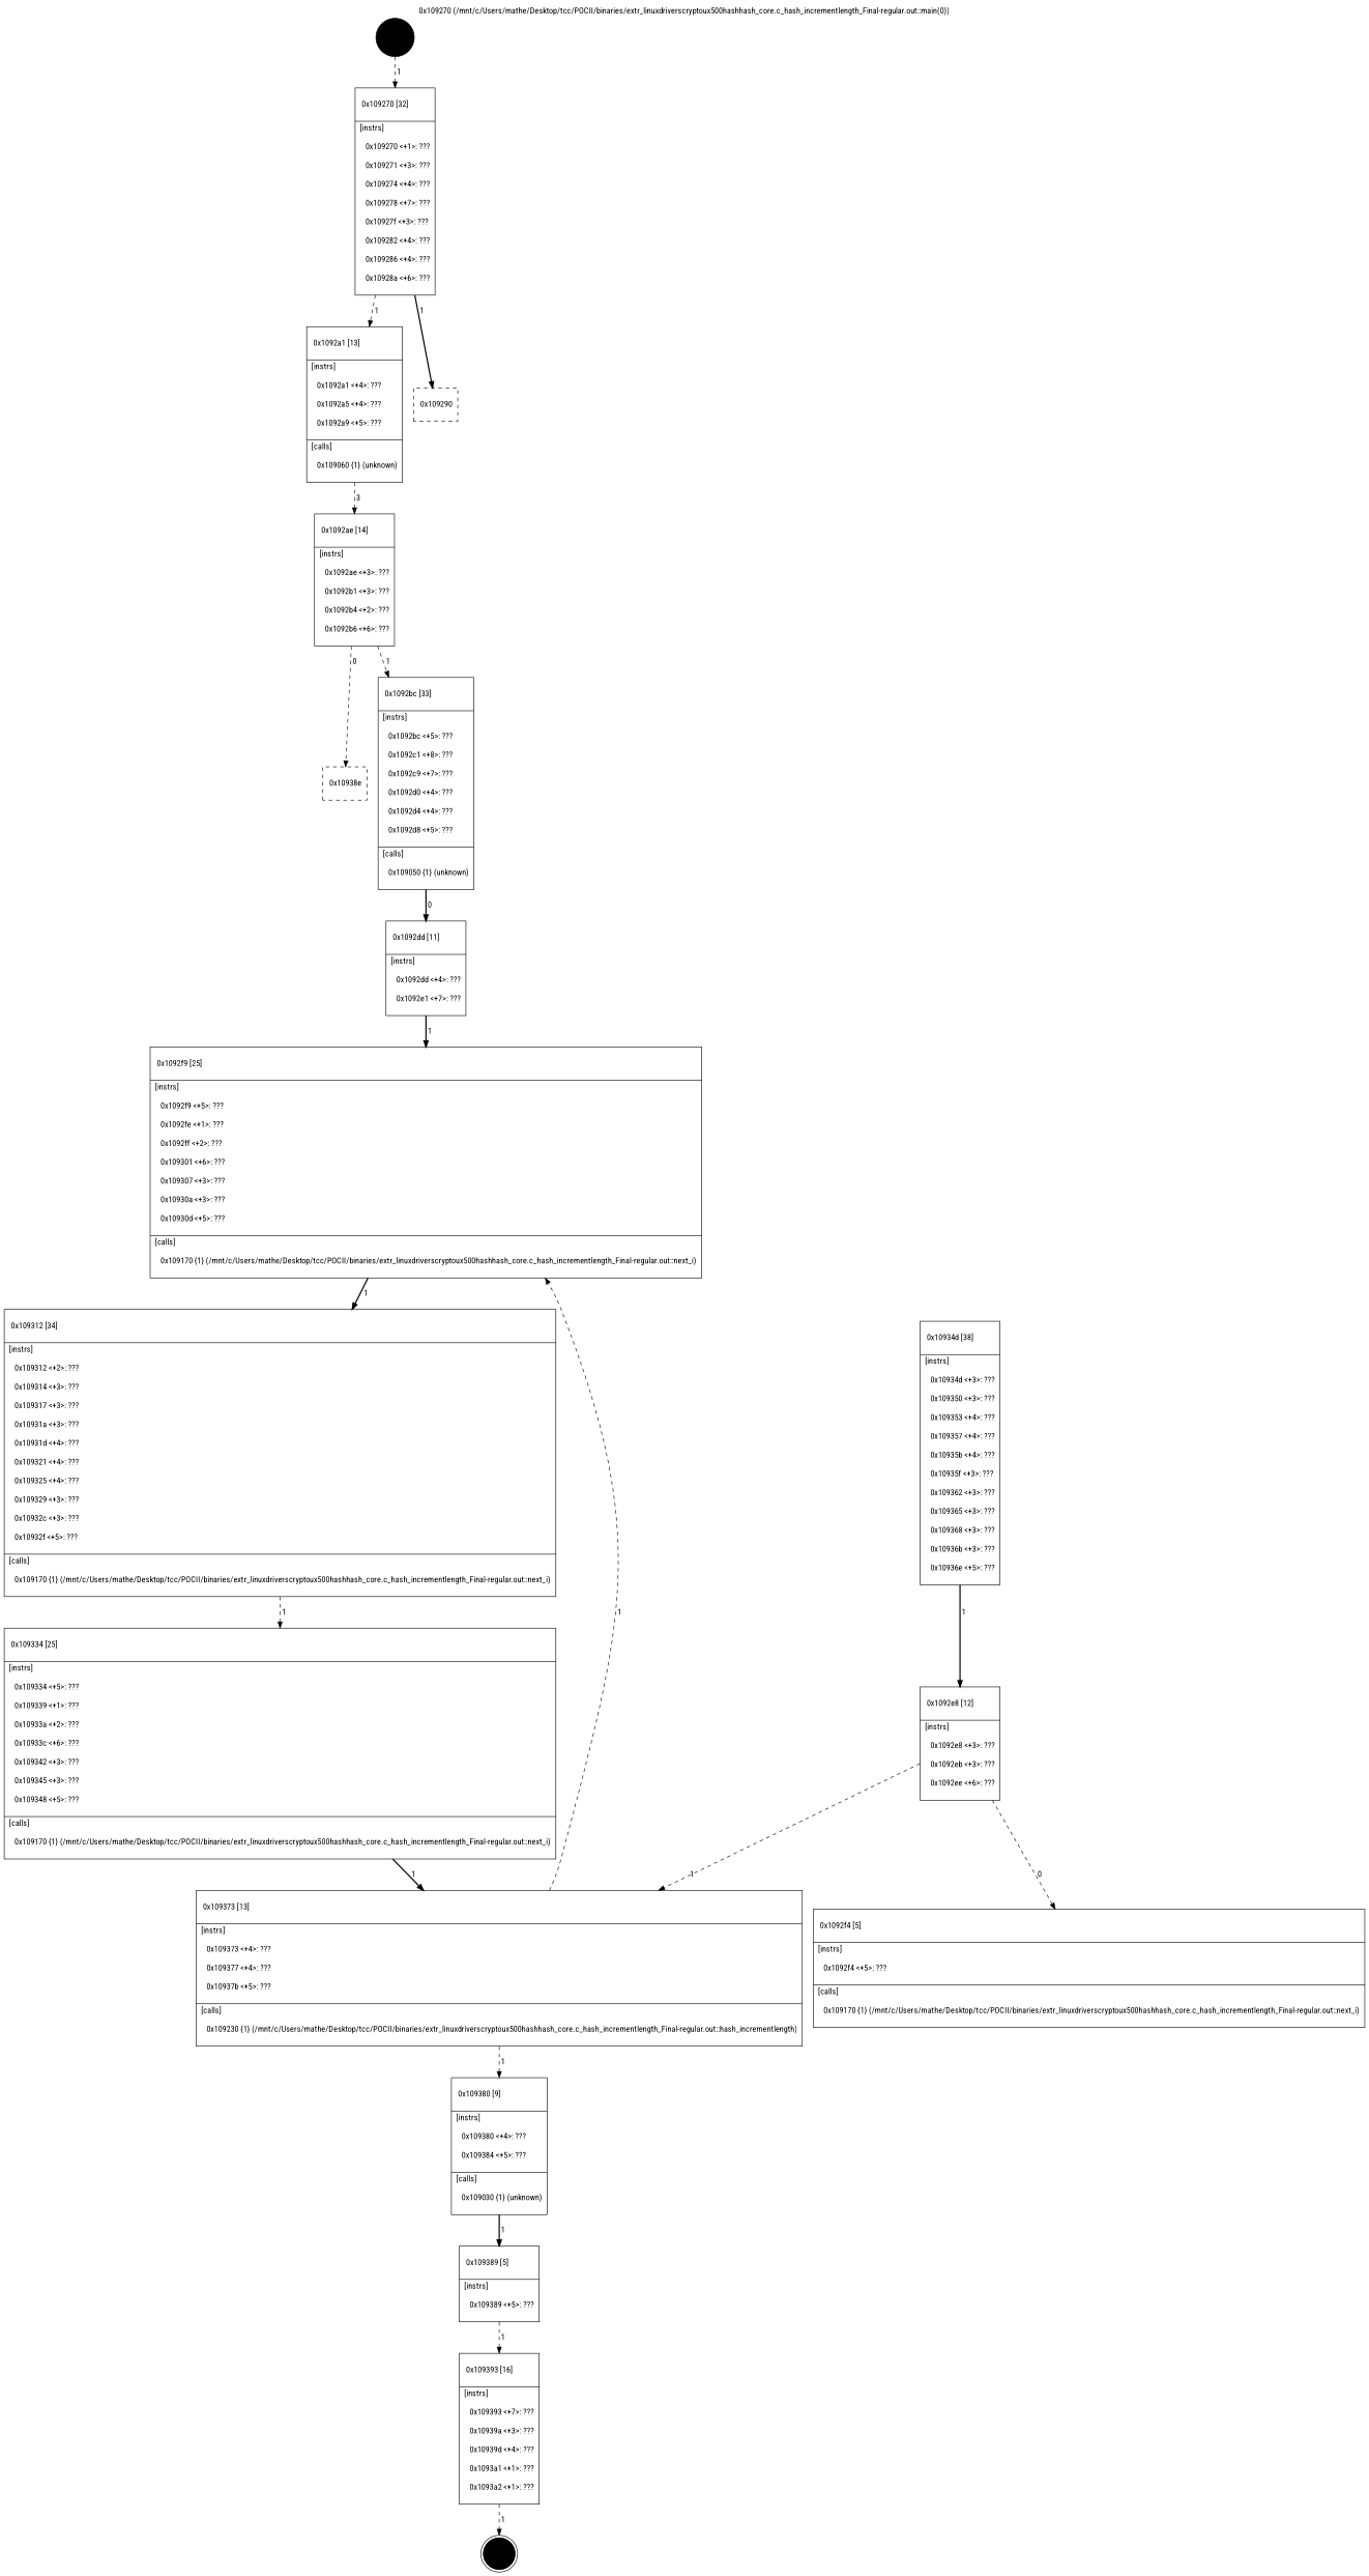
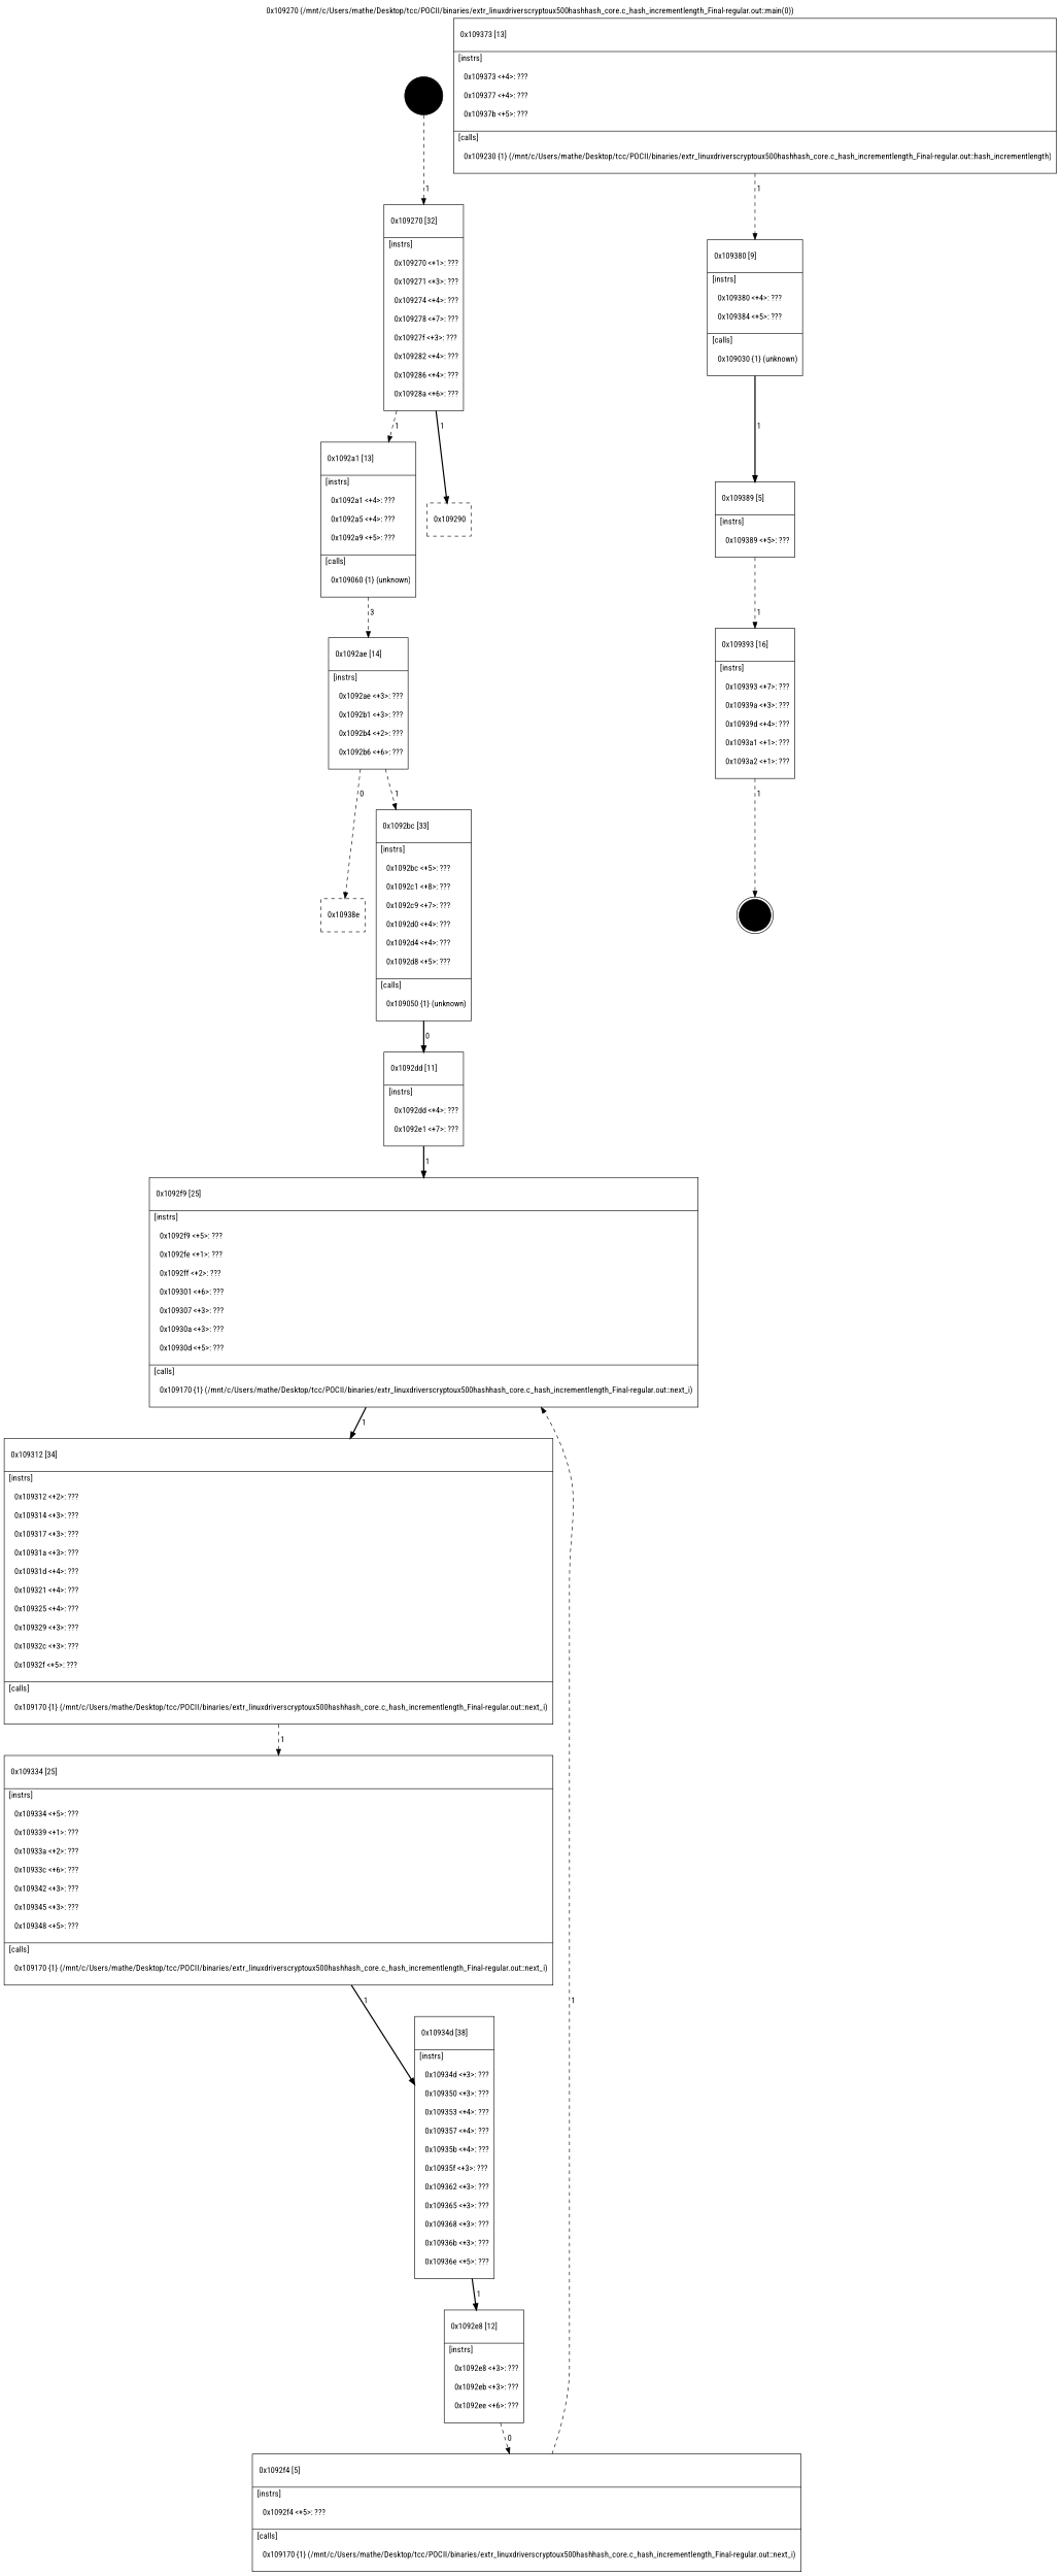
  digraph {
    fontname="Roboto Condensed"
    label="0x109270 (/mnt/c/Users/mathe/Desktop/tcc/POCII/binaries/extr_linuxdriverscryptoux500hashhash_core.c_hash_incrementlength_Final-regular.out::main(0))"
    labelloc=t
    node [fontname="Roboto Condensed" shape=record]
    edge [fontname="Roboto Condensed" style=dashed]
    Entry [fillcolor=black height=0.3 shape=circle style=filled width=0.3]
    n2 [label="{\n     0x109270 [32]\l\n     | [instrs]\l\n     &nbsp;&nbsp;0x109270 \<+1\>: ???\l\n     &nbsp;&nbsp;0x109271 \<+3\>: ???\l\n     &nbsp;&nbsp;0x109274 \<+4\>: ???\l\n     &nbsp;&nbsp;0x109278 \<+7\>: ???\l\n     &nbsp;&nbsp;0x10927f \<+3\>: ???\l\n     &nbsp;&nbsp;0x109282 \<+4\>: ???\l\n     &nbsp;&nbsp;0x109286 \<+4\>: ???\l\n     &nbsp;&nbsp;0x10928a \<+6\>: ???\l\n  }"]
    n3 [label="{\n     0x1092a1 [13]\l\n     | [instrs]\l\n     &nbsp;&nbsp;0x1092a1 \<+4\>: ???\l\n     &nbsp;&nbsp;0x1092a5 \<+4\>: ???\l\n     &nbsp;&nbsp;0x1092a9 \<+5\>: ???\l\n     | [calls]\l\n     &nbsp;&nbsp;0x109060 \{1\} (unknown)\l\n  }"]
    n4 [label="{\n     0x109290\l\n  }" style=dashed]
    n5 [label="{\n     0x1092ae [14]\l\n     | [instrs]\l\n     &nbsp;&nbsp;0x1092ae \<+3\>: ???\l\n     &nbsp;&nbsp;0x1092b1 \<+3\>: ???\l\n     &nbsp;&nbsp;0x1092b4 \<+2\>: ???\l\n     &nbsp;&nbsp;0x1092b6 \<+6\>: ???\l\n  }"]
    n6 [label="{\n     0x10938e\l\n  }" style=dashed]
    n7 [label="{\n     0x1092bc [33]\l\n     | [instrs]\l\n     &nbsp;&nbsp;0x1092bc \<+5\>: ???\l\n     &nbsp;&nbsp;0x1092c1 \<+8\>: ???\l\n     &nbsp;&nbsp;0x1092c9 \<+7\>: ???\l\n     &nbsp;&nbsp;0x1092d0 \<+4\>: ???\l\n     &nbsp;&nbsp;0x1092d4 \<+4\>: ???\l\n     &nbsp;&nbsp;0x1092d8 \<+5\>: ???\l\n     | [calls]\l\n     &nbsp;&nbsp;0x109050 \{1\} (unknown)\l\n  }"]
    n8 [label="{\n     0x1092dd [11]\l\n     | [instrs]\l\n     &nbsp;&nbsp;0x1092dd \<+4\>: ???\l\n     &nbsp;&nbsp;0x1092e1 \<+7\>: ???\l\n  }"]
    n9 [label="{\n     0x1092f9 [25]\l\n     | [instrs]\l\n     &nbsp;&nbsp;0x1092f9 \<+5\>: ???\l\n     &nbsp;&nbsp;0x1092fe \<+1\>: ???\l\n     &nbsp;&nbsp;0x1092ff \<+2\>: ???\l\n     &nbsp;&nbsp;0x109301 \<+6\>: ???\l\n     &nbsp;&nbsp;0x109307 \<+3\>: ???\l\n     &nbsp;&nbsp;0x10930a \<+3\>: ???\l\n     &nbsp;&nbsp;0x10930d \<+5\>: ???\l\n     | [calls]\l\n     &nbsp;&nbsp;0x109170 \{1\} (/mnt/c/Users/mathe/Desktop/tcc/POCII/binaries/extr_linuxdriverscryptoux500hashhash_core.c_hash_incrementlength_Final-regular.out::next_i)\l\n  }"]
    Exit [fillcolor=black height=0.3 peripheries=2 shape=circle style=filled width=0.3]
    n11 [label="{\n     0x1092e8 [12]\l\n     | [instrs]\l\n     &nbsp;&nbsp;0x1092e8 \<+3\>: ???\l\n     &nbsp;&nbsp;0x1092eb \<+3\>: ???\l\n     &nbsp;&nbsp;0x1092ee \<+6\>: ???\l\n  }"]
    n12 [label="{\n     0x109373 [13]\l\n     | [instrs]\l\n     &nbsp;&nbsp;0x109373 \<+4\>: ???\l\n     &nbsp;&nbsp;0x109377 \<+4\>: ???\l\n     &nbsp;&nbsp;0x10937b \<+5\>: ???\l\n     | [calls]\l\n     &nbsp;&nbsp;0x109230 \{1\} (/mnt/c/Users/mathe/Desktop/tcc/POCII/binaries/extr_linuxdriverscryptoux500hashhash_core.c_hash_incrementlength_Final-regular.out::hash_incrementlength)\l\n  }"]
    n13 [label="{\n     0x1092f4 [5]\l\n     | [instrs]\l\n     &nbsp;&nbsp;0x1092f4 \<+5\>: ???\l\n     | [calls]\l\n     &nbsp;&nbsp;0x109170 \{1\} (/mnt/c/Users/mathe/Desktop/tcc/POCII/binaries/extr_linuxdriverscryptoux500hashhash_core.c_hash_incrementlength_Final-regular.out::next_i)\l\n  }"]
    n14 [label="{\n     0x109380 [9]\l\n     | [instrs]\l\n     &nbsp;&nbsp;0x109380 \<+4\>: ???\l\n     &nbsp;&nbsp;0x109384 \<+5\>: ???\l\n     | [calls]\l\n     &nbsp;&nbsp;0x109030 \{1\} (unknown)\l\n  }"]
    n15 [label="{\n     0x109389 [5]\l\n     | [instrs]\l\n     &nbsp;&nbsp;0x109389 \<+5\>: ???\l\n  }"]
    n16 [label="{\n     0x109312 [34]\l\n     | [instrs]\l\n     &nbsp;&nbsp;0x109312 \<+2\>: ???\l\n     &nbsp;&nbsp;0x109314 \<+3\>: ???\l\n     &nbsp;&nbsp;0x109317 \<+3\>: ???\l\n     &nbsp;&nbsp;0x10931a \<+3\>: ???\l\n     &nbsp;&nbsp;0x10931d \<+4\>: ???\l\n     &nbsp;&nbsp;0x109321 \<+4\>: ???\l\n     &nbsp;&nbsp;0x109325 \<+4\>: ???\l\n     &nbsp;&nbsp;0x109329 \<+3\>: ???\l\n     &nbsp;&nbsp;0x10932c \<+3\>: ???\l\n     &nbsp;&nbsp;0x10932f \<+5\>: ???\l\n     | [calls]\l\n     &nbsp;&nbsp;0x109170 \{1\} (/mnt/c/Users/mathe/Desktop/tcc/POCII/binaries/extr_linuxdriverscryptoux500hashhash_core.c_hash_incrementlength_Final-regular.out::next_i)\l\n  }"]
    n17 [label="{\n     0x109334 [25]\l\n     | [instrs]\l\n     &nbsp;&nbsp;0x109334 \<+5\>: ???\l\n     &nbsp;&nbsp;0x109339 \<+1\>: ???\l\n     &nbsp;&nbsp;0x10933a \<+2\>: ???\l\n     &nbsp;&nbsp;0x10933c \<+6\>: ???\l\n     &nbsp;&nbsp;0x109342 \<+3\>: ???\l\n     &nbsp;&nbsp;0x109345 \<+3\>: ???\l\n     &nbsp;&nbsp;0x109348 \<+5\>: ???\l\n     | [calls]\l\n     &nbsp;&nbsp;0x109170 \{1\} (/mnt/c/Users/mathe/Desktop/tcc/POCII/binaries/extr_linuxdriverscryptoux500hashhash_core.c_hash_incrementlength_Final-regular.out::next_i)\l\n  }"]
    n18 [label="{\n     0x10934d [38]\l\n     | [instrs]\l\n     &nbsp;&nbsp;0x10934d \<+3\>: ???\l\n     &nbsp;&nbsp;0x109350 \<+3\>: ???\l\n     &nbsp;&nbsp;0x109353 \<+4\>: ???\l\n     &nbsp;&nbsp;0x109357 \<+4\>: ???\l\n     &nbsp;&nbsp;0x10935b \<+4\>: ???\l\n     &nbsp;&nbsp;0x10935f \<+3\>: ???\l\n     &nbsp;&nbsp;0x109362 \<+3\>: ???\l\n     &nbsp;&nbsp;0x109365 \<+3\>: ???\l\n     &nbsp;&nbsp;0x109368 \<+3\>: ???\l\n     &nbsp;&nbsp;0x10936b \<+3\>: ???\l\n     &nbsp;&nbsp;0x10936e \<+5\>: ???\l\n  }"]
    n19 [label="{\n     0x109393 [16]\l\n     | [instrs]\l\n     &nbsp;&nbsp;0x109393 \<+7\>: ???\l\n     &nbsp;&nbsp;0x10939a \<+3\>: ???\l\n     &nbsp;&nbsp;0x10939d \<+4\>: ???\l\n     &nbsp;&nbsp;0x1093a1 \<+1\>: ???\l\n     &nbsp;&nbsp;0x1093a2 \<+1\>: ???\l\n  }"]
    Entry -> n2 [label=" 1"]
    n2 -> n3 [label=" 1"]
    n2 -> n4 [label=" 1" style=bold]
    n3 -> n5 [label=" 3"]
    n5 -> n6 [label=" 0"]
    n5 -> n7 [label=" 1"]
    n7 -> n8 [label=" 0" style=bold]
    n8 -> n9 [label=" 1" style=bold]
    n9 -> n16 [label=" 1" style=bold]
-   n11 -> n12 [label=" 1"]
    n11 -> n13 [label=" 0"]
    n12 -> n14 [label=" 1"]
-   n12 -> n9 [label=" 1"]
+   n13 -> n9 [label=" 1"]
    n14 -> n15 [label=" 1" style=bold]
    n15 -> n19 [label=" 1"]
    n16 -> n17 [label=" 1"]
-   n17 -> n12 [label=" 1" style=bold]
+   n17 -> n18 [label=" 1" style=bold]
    n18 -> n11 [label=" 1" style=bold]
    n19 -> Exit [label=" 1"]
  }
